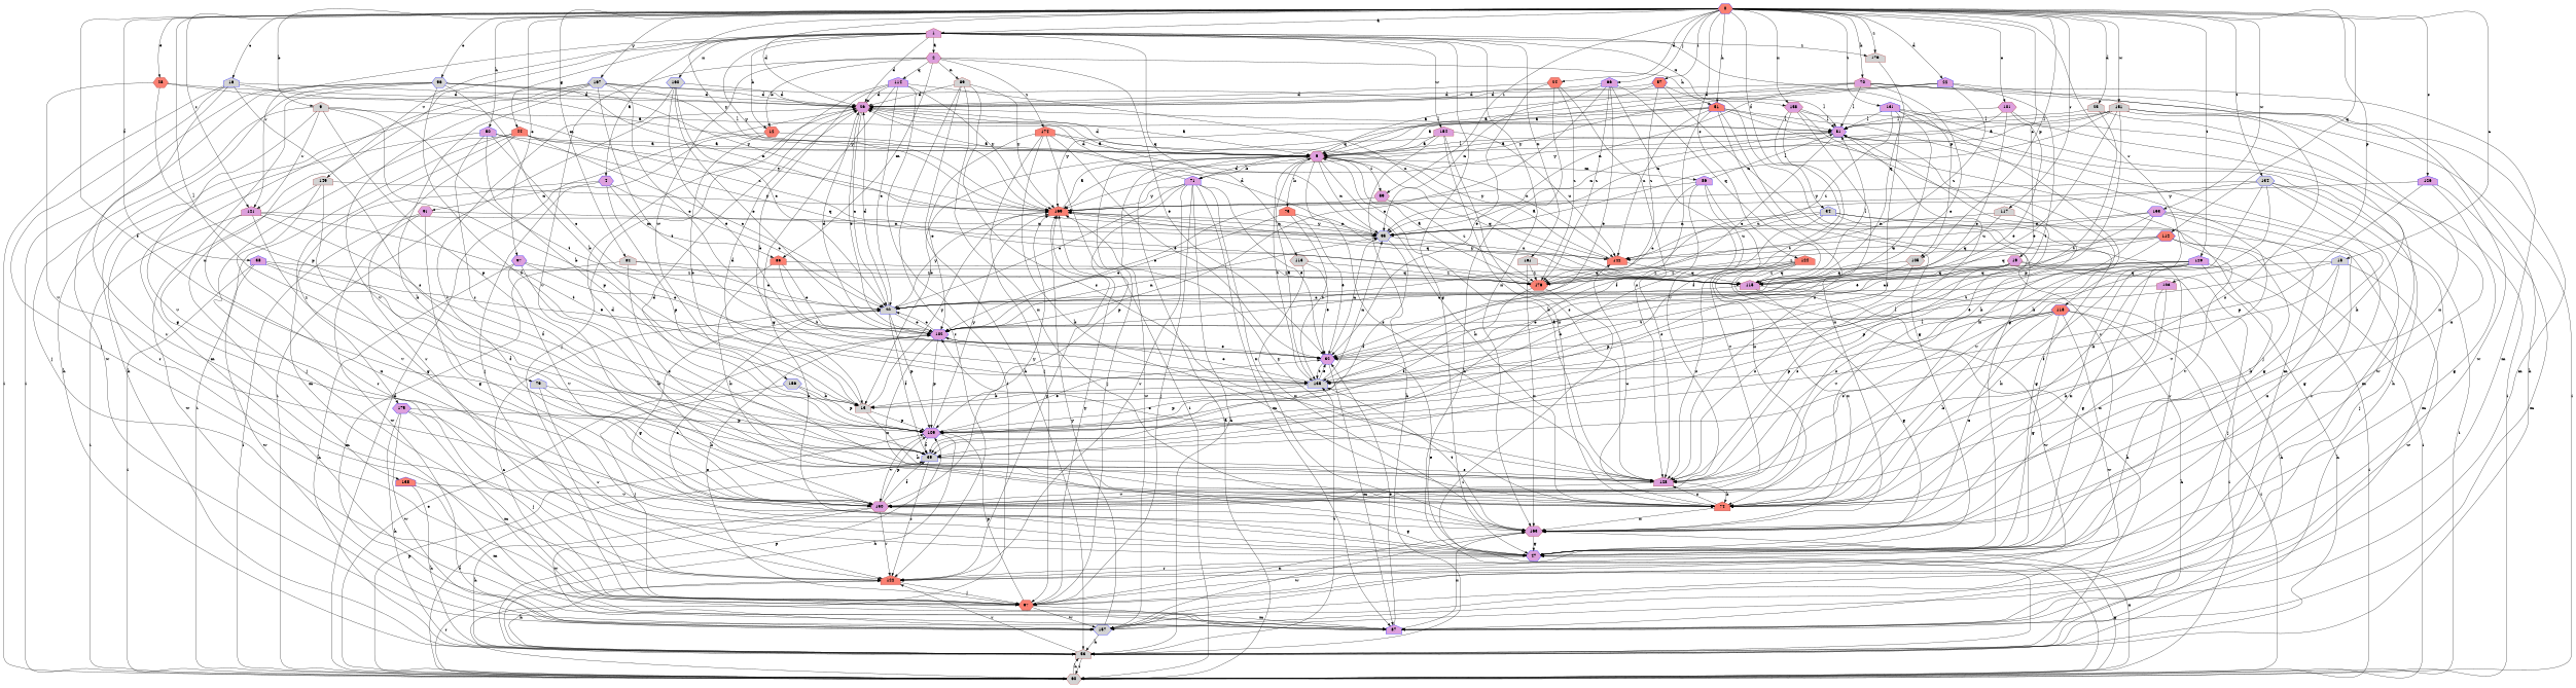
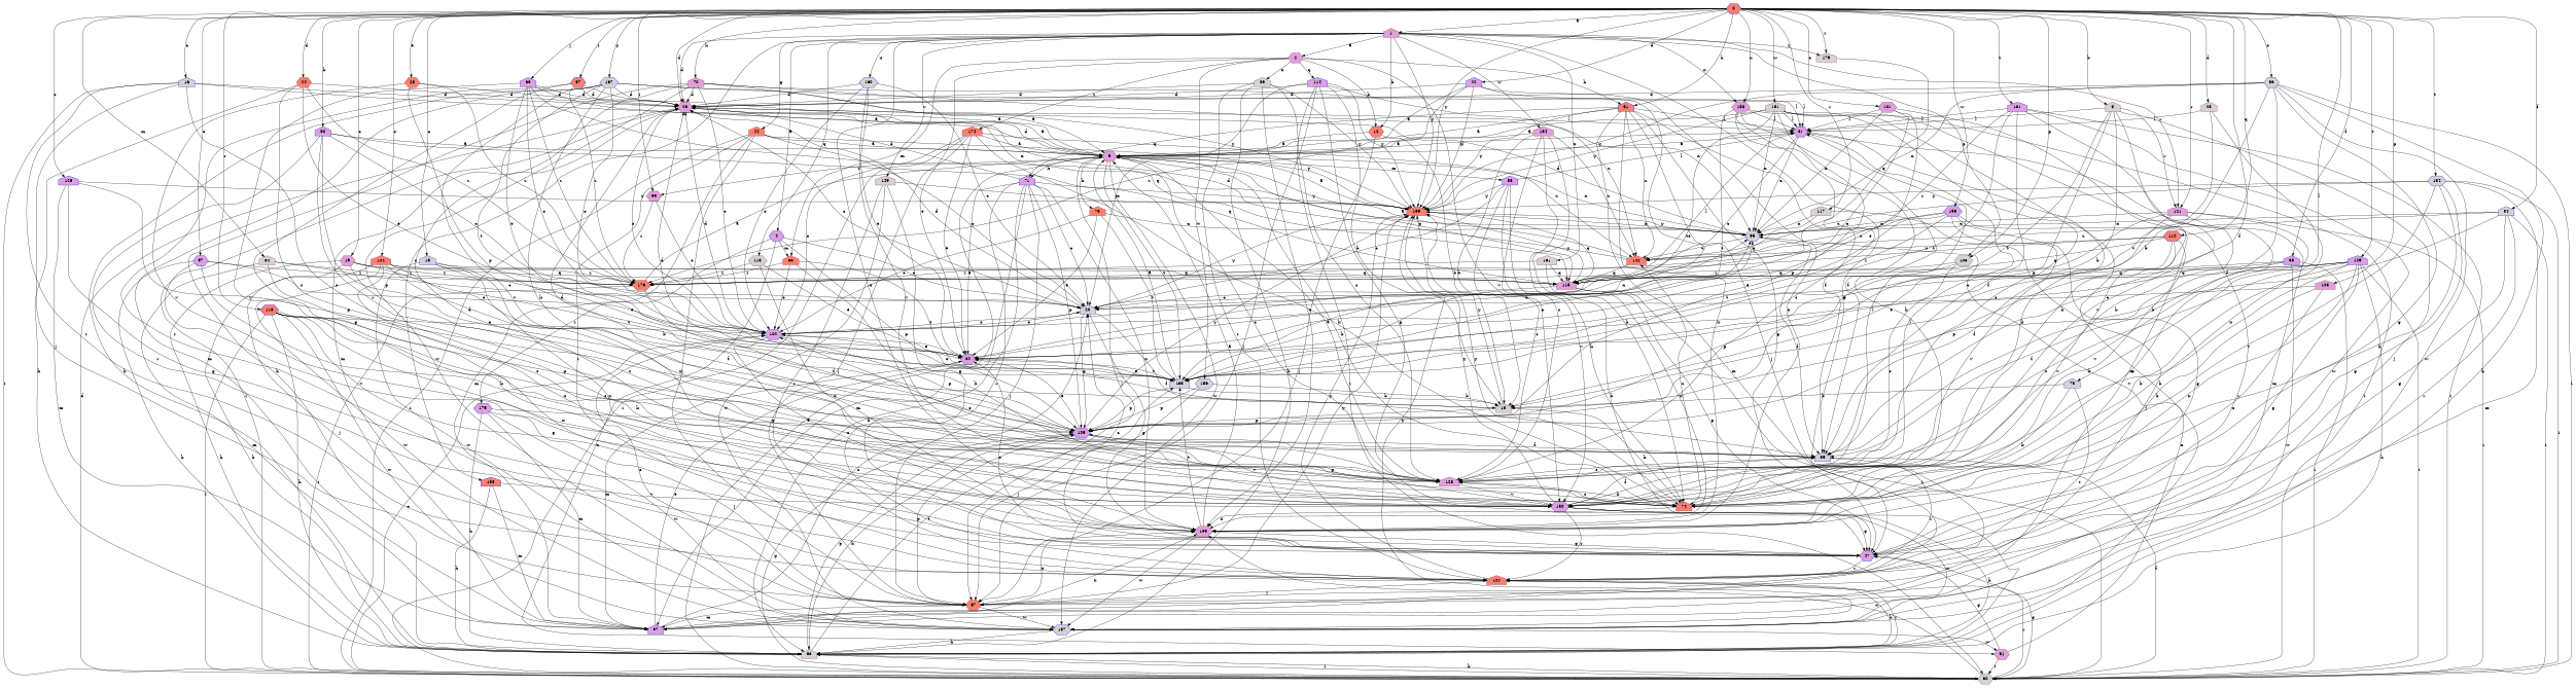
  strict digraph {
    node [color=brown fillcolor=plum shape=house style=filled]
    0 [color=blue fillcolor=salmon shape=hexagon]
    1
    9 [fillcolor=lightgrey]
    16 [color=blue fillcolor=lightgrey]
    18 [color=blue fillcolor=lightgrey]
    19 [shape=hexagon]
    22 [color=blue]
    24 [fillcolor=salmon shape=hexagon]
    25 [fillcolor=lightgrey]
    26 [shape=hexagon]
    28 [fillcolor=salmon shape=hexagon]
    34 [color=blue fillcolor=lightgrey]
    38 [color=blue]
    39 [color=blue fillcolor=lightgrey]
    50 [color=blue]
    51 [color=blue fillcolor=salmon]
    57 [color=blue fillcolor=salmon shape=hexagon]
    59 [shape=hexagon]
    66 [color=blue]
    70
    79 [color=blue fillcolor=lightgrey]
    84 [fillcolor=lightgrey]
    96 [color=blue fillcolor=lightgrey shape=hexagon]
    97 [color=blue shape=hexagon]
    101 [shape=hexagon]
    103
    105 [fillcolor=lightgrey shape=hexagon]
    112 [color=blue fillcolor=salmon shape=hexagon]
    117 [fillcolor=lightgrey]
    118 [color=blue fillcolor=salmon shape=hexagon]
    121
    124 [fillcolor=salmon]
    126 [color=blue]
    129 [color=blue]
    131 [color=blue]
    134 [color=blue fillcolor=lightgrey shape=hexagon]
    151 [fillcolor=lightgrey]
    153 [color=blue shape=hexagon]
    158 [shape=hexagon]
    167 [color=blue fillcolor=lightgrey shape=hexagon]
    169 [fillcolor=salmon]
    n42 [fillcolor=lightgrey label=179]
    2 [shape=hexagon]
    4 [color=blue shape=hexagon]
    12 [fillcolor=salmon shape=hexagon]
    44 [fillcolor=salmon]
    47 [color=blue shape=hexagon]
    113 [fillcolor=lightgrey shape=hexagon]
    138 [color=blue fillcolor=salmon]
    149 [fillcolor=lightgrey]
    154
    160 [color=blue fillcolor=lightgrey shape=hexagon]
    161 [fillcolor=lightgrey]
    163 [shape=hexagon]
-   150 [shape=hexagon]
+   150 [color=blue shape=hexagon]
    109 [color=blue shape=hexagon]
    67 [fillcolor=salmon shape=hexagon]
    81 [color=blue shape=hexagon]
    135 [color=blue fillcolor=lightgrey]
    13 [fillcolor=lightgrey]
    6 [shape=hexagon]
    128
    60 [fillcolor=lightgrey shape=hexagon]
    122 [fillcolor=salmon]
    32 [color=blue shape=hexagon]
    115
    157 [color=blue fillcolor=lightgrey shape=hexagon]
    53 [fillcolor=lightgrey]
    176 [fillcolor=salmon shape=hexagon]
    20 [color=blue fillcolor=lightgrey]
    102 [color=blue shape=hexagon]
    95 [color=blue fillcolor=lightgrey shape=hexagon]
    142 [fillcolor=salmon]
    71 [color=blue]
    87 [color=blue]
    74 [fillcolor=salmon]
    85 [fillcolor=salmon]
    89 [fillcolor=lightgrey]
    114 [color=blue]
    156 [color=blue fillcolor=lightgrey shape=hexagon]
    174 [fillcolor=salmon]
    91 [shape=hexagon]
    175 [color=blue shape=hexagon]
    73 [fillcolor=salmon]
    86 [color=blue]
    0 -> 1 [label=a]
    0 -> 9 [label=b]
    0 -> 16 [label=c]
    0 -> 18 [label=c]
    0 -> 19 [label=c]
    0 -> 22 [label=d]
    0 -> 24 [label=d]
    0 -> 25 [label=d]
    0 -> 26 [label=d]
    0 -> 28 [label=e]
    0 -> 34 [label=f]
    0 -> 38 [label=f]
    0 -> 39 [label=f]
    0 -> 50 [label=h]
    0 -> 51 [label=h]
    0 -> 57 [label=i]
    0 -> 59 [label=i]
    0 -> 66 [label=j]
    0 -> 70 [label=k]
    0 -> 79 [label=l]
    0 -> 84 [label=m]
    0 -> 96 [label=o]
    0 -> 97 [label=o]
    0 -> 101 [label=o]
    0 -> 103 [label=p]
    0 -> 105 [label=p]
    0 -> 112 [label=q]
    0 -> 117 [label=r]
    0 -> 118 [label=r]
    0 -> 121 [label=r]
    0 -> 124 [label=s]
    0 -> 126 [label=s]
    0 -> 129 [label=t]
    0 -> 131 [label=t]
    0 -> 134 [label=t]
    0 -> 151 [label=w]
    0 -> 153 [label=w]
    0 -> 158 [label=x]
    0 -> 167 [label=y]
    0 -> 169 [label=y]
    0 -> n42 [label=z]
    1 -> 26 [label=d]
    1 -> 105 [label=p]
    1 -> 121 [label=r]
    1 -> 158 [label=x]
    1 -> 169 [label=y]
    1 -> n42 [label=z]
    1 -> 2 [label=a]
    1 -> 4 [label=a]
    1 -> 12 [label=b]
    1 -> 44 [label=g]
    1 -> 47 [label=g]
    1 -> 113 [label=q]
    1 -> 138 [label=u]
    1 -> 149 [label=v]
    1 -> 154 [label=w]
    1 -> 160 [label=x]
    1 -> 161 [label=x]
    1 -> 163 [label=x]
    9 -> 121 [label=r]
    9 -> 150 [label=v]
    9 -> 109 [label=p]
    9 -> 67 [label=j]
    9 -> 81 [label=l]
    9 -> 135 [label=t]
    9 -> 13 [label=b]
    16 -> 26 [label=d]
    16 -> 67 [label=j]
    16 -> 6 [label=a]
    16 -> 128 [label=s]
    16 -> 60 [label=i]
    16 -> 122 [label=r]
    18 -> 39 [label=f]
    18 -> 163 [label=x]
    18 -> 32 [label=e]
    18 -> 115 [label=q]
    18 -> 157 [label=w]
    19 -> 67 [label=j]
    19 -> 135 [label=t]
    19 -> 128 [label=s]
    19 -> 115 [label=q]
    19 -> 53 [label=h]
    19 -> 176 [label=z]
    22 -> 26 [label=d]
    22 -> 169 [label=y]
    22 -> 163 [label=x]
    22 -> 135 [label=t]
    22 -> 6 [label=a]
    22 -> 176 [label=z]
    24 -> 26 [label=d]
    24 -> 128 [label=s]
    24 -> 32 [label=e]
    24 -> 53 [label=h]
    24 -> 176 [label=z]
    25 -> 163 [label=x]
    25 -> 81 [label=l]
    25 -> 135 [label=t]
    26 -> 81 [label=l]
    26 -> 6 [label=a]
    26 -> 60 [label=i]
    26 -> 20 [label=c]
    26 -> 102 [label=o]
    28 -> 26 [label=d]
    28 -> 150 [label=v]
    28 -> 109 [label=p]
    28 -> 176 [label=z]
    34 -> 47 [label=g]
    34 -> 13 [label=b]
    34 -> 60 [label=i]
    34 -> 122 [label=r]
    34 -> 95 [label=n]
    34 -> 142 [label=u]
    38 -> 39 [label=f]
    38 -> 60 [label=i]
    38 -> 32 [label=e]
    38 -> 115 [label=q]
    38 -> 157 [label=w]
    39 -> 128 [label=s]
    39 -> 122 [label=r]
    50 -> 39 [label=r]
    50 -> 109 [label=p]
    50 -> 6 [label=a]
    50 -> 122 [label=r]
    50 -> 115 [label=q]
    50 -> 20 [label=c]
    51 -> 39 [label=f]
    51 -> 169 [label=y]
    51 -> 47 [label=g]
    51 -> 163 [label=x]
    51 -> 67 [label=j]
    51 -> 81 [label=l]
    51 -> 6 [label=a]
    51 -> 142 [label=u]
    51 -> 71 [label=q]
    51 -> 87 [label=m]
    57 -> 26 [label=d]
    57 -> 47 [label=g]
    57 -> 6 [label=a]
    57 -> 122 [label=r]
    57 -> 176 [label=z]
    59 -> 176 [label=z]
    59 -> 102 [label=o]
    66 -> 26 [label=d]
    66 -> 150 [label=v]
    66 -> 32 [label=e]
    66 -> 115 [label=q]
    66 -> 176 [label=z]
    66 -> 102 [label=o]
    66 -> 95 [label=n]
    70 -> 26 [label=d]
    70 -> 81 [label=l]
    70 -> 6 [label=a]
    70 -> 157 [label=w]
    70 -> 53 [label=h]
    70 -> 102 [label=o]
    70 -> 95 [label=n]
    70 -> 87 [label=m]
    79 -> 13 [label=b]
    79 -> 122 [label=r]
    79 -> 74 [label=k]
    84 -> 128 [label=s]
    84 -> 176 [label=z]
    84 -> 20 [label=c]
    84 -> 87 [label=m]
    96 -> 26 [label=d]
    96 -> 39 [label=f]
    96 -> 169 [label=y]
    96 -> 47 [label=g]
    96 -> 13 [label=b]
    96 -> 60 [label=i]
    96 -> 157 [label=w]
    96 -> 53 [label=h]
    96 -> 95 [label=n]
    97 -> 150 [label=v]
    97 -> 53 [label=h]
    97 -> 176 [label=z]
    97 -> 102 [label=o]
    97 -> 74 [label=k]
    101 -> 81 [label=l]
    101 -> 32 [label=e]
    101 -> 102 [label=o]
    101 -> 95 [label=n]
    101 -> 74 [label=k]
    103 -> 163 [label=x]
    103 -> 20 [label=c]
    103 -> 74 [label=k]
    105 -> 109 [label=p]
    105 -> 128 [label=s]
    105 -> 115 [label=q]
    112 -> 150 [label=v]
    112 -> 109 [label=p]
    112 -> 115 [label=q]
    112 -> 176 [label=z]
    112 -> 142 [label=u]
    112 -> 74 [label=k]
    117 -> 67 [label=j]
    117 -> 115 [label=q]
    117 -> 95 [label=n]
    118 -> 47 [label=g]
    118 -> 163 [label=x]
    118 -> 109 [label=p]
    118 -> 128 [label=s]
    118 -> 60 [label=i]
    118 -> 157 [label=w]
    118 -> 53 [label=h]
    118 -> 102 [label=o]
    118 -> 74 [label=k]
    121 -> 39 [label=f]
    121 -> 163 [label=x]
    121 -> 150 [label=v]
    121 -> 135 [label=t]
    121 -> 60 [label=i]
    121 -> 95 [label=n]
    124 -> 163 [label=x]
    124 -> 13 [label=b]
    124 -> 128 [label=s]
    124 -> 115 [label=q]
    124 -> 157 [label=w]
    124 -> 53 [label=h]
    124 -> 176 [label=z]
    126 -> 169 [label=y]
    126 -> 47 [label=g]
    126 -> 109 [label=p]
    126 -> 87 [label=m]
    129 -> 47 [label=g]
    129 -> 163 [label=x]
    129 -> 150 [label=v]
    129 -> 128 [label=s]
    129 -> 60 [label=i]
    129 -> 115 [label=q]
    129 -> 53 [label=h]
    129 -> 176 [label=z]
    129 -> 20 [label=c]
    129 -> 74 [label=k]
    131 -> 39 [label=f]
    131 -> 81 [label=l]
    131 -> 135 [label=t]
    131 -> 60 [label=i]
    131 -> 157 [label=w]
    131 -> 176 [label=z]
    131 -> 74 [label=k]
    134 -> 169 [label=y]
    134 -> 47 [label=g]
    134 -> 150 [label=v]
    134 -> 60 [label=i]
    134 -> 142 [label=u]
    134 -> 87 [label=m]
    134 -> 74 [label=k]
    151 -> 169 [label=y]
    151 -> 109 [label=p]
    151 -> 81 [label=l]
    151 -> 6 [label=a]
    151 -> 128 [label=s]
    151 -> 60 [label=i]
    151 -> 32 [label=e]
    151 -> 95 [label=n]
    151 -> 87 [label=m]
    153 -> 47 [label=g]
    153 -> 150 [label=v]
    153 -> 135 [label=t]
    153 -> 122 [label=r]
    153 -> 32 [label=e]
    153 -> 95 [label=n]
    153 -> 142 [label=u]
    158 -> 39 [label=f]
    158 -> 81 [label=l]
    158 -> 135 [label=t]
    158 -> 128 [label=s]
    158 -> 53 [label=h]
    158 -> 74 [label=k]
    167 -> 26 [label=d]
    167 -> 169 [label=y]
    167 -> 150 [label=v]
    167 -> 81 [label=l]
    167 -> 135 [label=t]
    167 -> 53 [label=h]
    167 -> 102 [label=o]
    167 -> 87 [label=m]
    167 -> 74 [label=k]
    169 -> 6 [label=a]
    169 -> 115 [label=q]
    169 -> 95 [label=n]
    n42 -> 115 [label=q]
    2 -> 51 [label=h]
    2 -> 12 [label=b]
    2 -> 150 [label=v]
    2 -> 32 [label=e]
    2 -> 85 [label=m]
    2 -> 89 [label=n]
    2 -> 114 [label=q]
    2 -> 156 [label=w]
    2 -> 174 [label=z]
    4 -> 109 [label=p]
    4 -> 20 [label=c]
    4 -> 85 [label=m]
    4 -> 91 [label=n]
    4 -> 175 [label=z]
    12 -> 67 [label=j]
    12 -> 13 [label=b]
    12 -> 6 [label=a]
    44 -> 169 [label=y]
    44 -> 67 [label=j]
    44 -> 6 [label=a]
    44 -> 60 [label=i]
    44 -> 122 [label=r]
    44 -> 20 [label=c]
    44 -> 87 [label=m]
    47 -> 122 [label=r]
    47 -> 32 [label=e]
    47 -> 20 [label=c]
    113 -> 163 [label=x]
    113 -> 32 [label=e]
    113 -> 176 [label=z]
    138 -> 150 [label=v]
    138 -> 53 [label=h]
    138 -> 87 [label=m]
    149 -> 169 [label=y]
    149 -> 47 [label=g]
    149 -> 122 [label=r]
    149 -> 157 [label=w]
    154 -> 13 [label=b]
    154 -> 6 [label=a]
    154 -> 128 [label=s]
    154 -> 53 [label=h]
    154 -> 142 [label=u]
    154 -> 74 [label=k]
    160 -> 26 [label=d]
    160 -> 150 [label=v]
    160 -> 32 [label=e]
    160 -> 20 [label=c]
    160 -> 102 [label=o]
    161 -> 163 [label=x]
    161 -> 115 [label=q]
    161 -> 176 [label=z]
    163 -> 47 [label=g]
    163 -> 135 [label=t]
+   163 -> 6 [label=a]
    163 -> 157 [label=w]
    150 -> 26 [label=d]
    150 -> 39 [label=f]
    150 -> 169 [label=y]
    150 -> 47 [label=g]
    150 -> 109 [label=p]
    150 -> 81 [label=l]
    150 -> 122 [label=r]
    150 -> 157 [label=w]
    150 -> 53 [label=h]
    109 -> 39 [label=f]
    109 -> 169 [label=y]
    109 -> 150 [label=v]
    109 -> 32 [label=e]
    109 -> 53 [label=h]
    67 -> 169 [label=y]
    67 -> 163 [label=x]
    67 -> 109 [label=p]
    67 -> 157 [label=w]
    67 -> 102 [label=o]
    67 -> 87 [label=m]
    81 -> 6 [label=a]
    81 -> 20 [label=c]
    81 -> 95 [label=n]
    81 -> 87 [label=m]
    81 -> 74 [label=k]
    135 -> 109 [label=p]
    135 -> 13 [label=b]
    135 -> 6 [label=a]
    135 -> 32 [label=e]
    135 -> 102 [label=o]
    135 -> 95 [label=n]
    13 -> 26 [label=d]
    13 -> 169 [label=y]
    13 -> 109 [label=p]
    13 -> 74 [label=k]
    6 -> 26 [label=d]
    6 -> 59 [label=i]
    6 -> 67 [label=j]
    6 -> 81 [label=l]
    6 -> 135 [label=t]
    6 -> 128 [label=s]
    6 -> 115 [label=q]
    6 -> 157 [label=w]
    6 -> 95 [label=n]
    6 -> 71 [label=k]
    6 -> 74 [label=k]
    6 -> 73 [label=k]
    6 -> 86 [label=m]
    128 -> 26 [label=d]
    128 -> 150 [label=v]
    128 -> 81 [label=l]
    128 -> 6 [label=a]
    128 -> 102 [label=o]
    128 -> 74 [label=k]
    60 -> 26 [label=d]
    60 -> 39 [label=f]
    60 -> 47 [label=g]
    60 -> 163 [label=x]
    60 -> 109 [label=p]
    60 -> 6 [label=a]
    60 -> 122 [label=r]
    60 -> 53 [label=h]
    60 -> 102 [label=o]
    122 -> 169 [label=y]
    122 -> 67 [label=j]
    122 -> 53 [label=h]
    32 -> 135 [label=t]
    32 -> 95 [label=n]
    32 -> 87 [label=m]
    115 -> 169 [label=y]
    115 -> 47 [label=g]
    115 -> 81 [label=l]
    115 -> 60 [label=i]
    115 -> 20 [label=c]
    157 -> 169 [label=y]
    157 -> 53 [label=h]
    53 -> 109 [label=p]
    53 -> 135 [label=t]
    53 -> 60 [label=i]
    53 -> 122 [label=r]
    176 -> 39 [label=f]
    176 -> 6 [label=a]
    176 -> 60 [label=i]
    20 -> 26 [label=d]
    20 -> 39 [label=f]
    20 -> 169 [label=y]
    20 -> 47 [label=g]
    20 -> 109 [label=p]
    20 -> 102 [label=o]
    102 -> 26 [label=d]
    102 -> 163 [label=x]
    102 -> 109 [label=p]
    102 -> 32 [label=e]
    102 -> 20 [label=c]
    102 -> 95 [label=n]
    95 -> 26 [label=d]
    95 -> 39 [label=f]
    95 -> 169 [label=y]
    95 -> 142 [label=u]
    142 -> 26 [label=d]
    142 -> 6 [label=a]
    142 -> 115 [label=q]
    71 -> 26 [label=d]
    71 -> 169 [label=y]
    71 -> 163 [label=x]
    71 -> 109 [label=p]
    71 -> 67 [label=j]
    71 -> 122 [label=r]
    71 -> 32 [label=e]
    71 -> 53 [label=h]
    71 -> 20 [label=c]
    71 -> 87 [label=m]
    87 -> 163 [label=x]
    87 -> 32 [label=e]
    87 -> 20 [label=c]
    74 -> 169 [label=y]
    74 -> 163 [label=x]
    74 -> 128 [label=s]
    74 -> 142 [label=u]
    85 -> 135 [label=t]
    85 -> 176 [label=z]
    85 -> 102 [label=o]
    85 -> 74 [label=k]
    89 -> 26 [label=d]
    89 -> 169 [label=y]
    89 -> 163 [label=x]
    89 -> 128 [label=s]
    89 -> 122 [label=r]
    89 -> 53 [label=h]
    114 -> 26 [label=d]
    114 -> 169 [label=y]
    114 -> 47 [label=g]
    114 -> 67 [label=j]
    114 -> 13 [label=b]
    114 -> 60 [label=i]
    114 -> 20 [label=c]
    114 -> 142 [label=u]
    156 -> 109 [label=p]
    156 -> 67 [label=j]
    156 -> 13 [label=b]
    174 -> 67 [label=j]
    174 -> 6 [label=a]
    174 -> 60 [label=i]
    174 -> 32 [label=e]
    174 -> 102 [label=o]
    174 -> 142 [label=u]
    174 -> 74 [label=k]
    91 -> 47 [label=g]
    91 -> 60 [label=i]
-   91 -> 157 [label=w]
+   157 -> 91 [label=w]
    91 -> 95 [label=n]
    175 -> 109 [label=p]
    175 -> 67 [label=j]
    175 -> 157 [label=w]
    175 -> 53 [label=h]
    175 -> 87 [label=m]
    73 -> 135 [label=t]
    73 -> 32 [label=e]
    73 -> 102 [label=o]
    73 -> 95 [label=n]
    86 -> 169 [label=y]
    86 -> 150 [label=v]
    86 -> 81 [label=l]
    86 -> 128 [label=s]
    86 -> 20 [label=c]
    86 -> 74 [label=k]
  }
